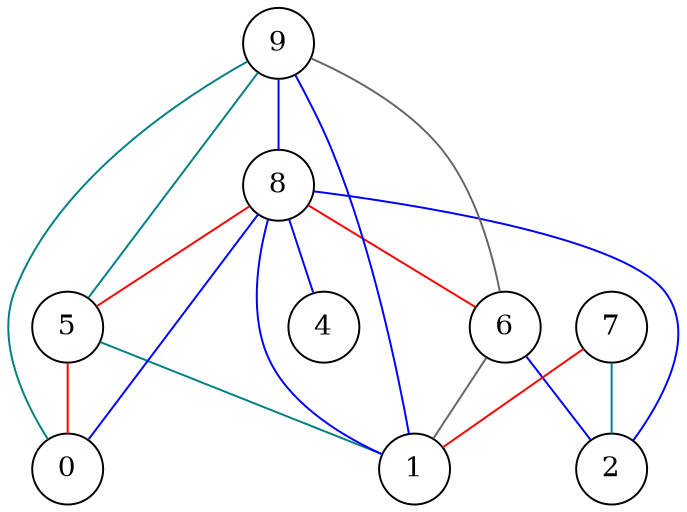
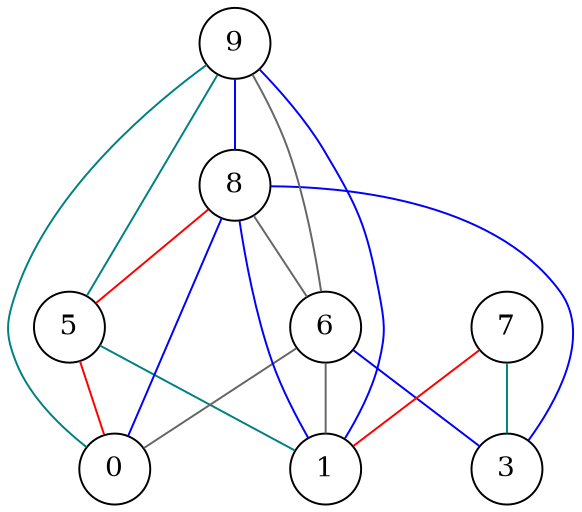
  graph {
    node [shape=circle]
    edge [color=blue]
    5
    0
    1
    6
-   2
+   2 [label=3]
    7
    8
-   4
    9
    5 -- 0 [color=red]
    5 -- 1 [color=teal]
+   6 -- 0 [color=gray40]
    6 -- 1 [color=gray40]
    6 -- 2
    7 -- 1 [color=red]
    7 -- 2 [color=teal]
    8 -- 5 [color=red]
    8 -- 0
    8 -- 1
-   8 -- 6 [color=red]
+   8 -- 6 [color=gray40]
    8 -- 2
-   8 -- 4
    9 -- 5 [color=teal]
    9 -- 0 [color=teal]
    9 -- 1
    9 -- 6 [color=gray40]
    9 -- 8
  }
